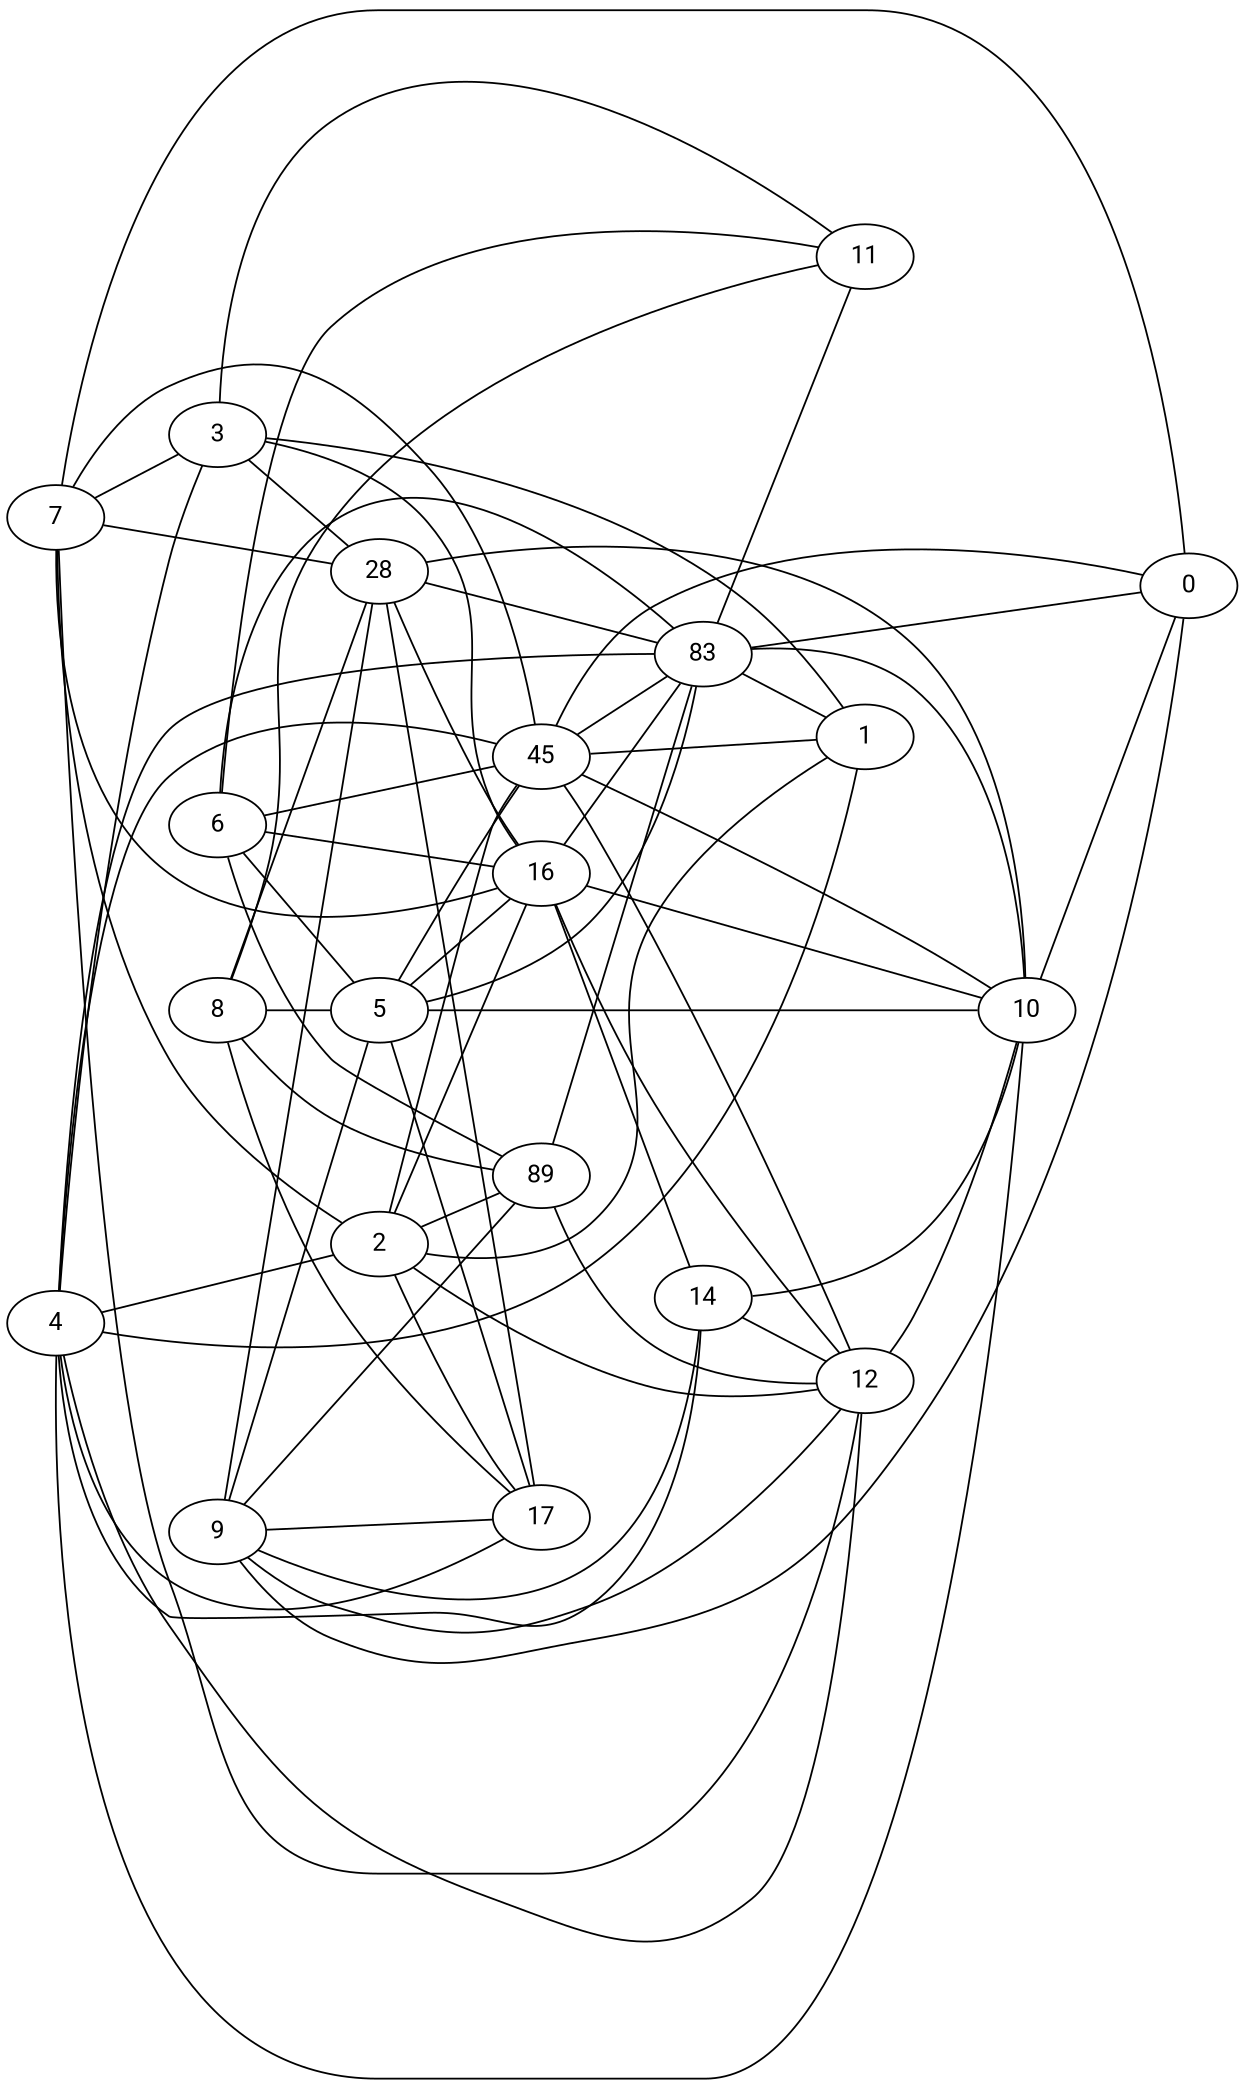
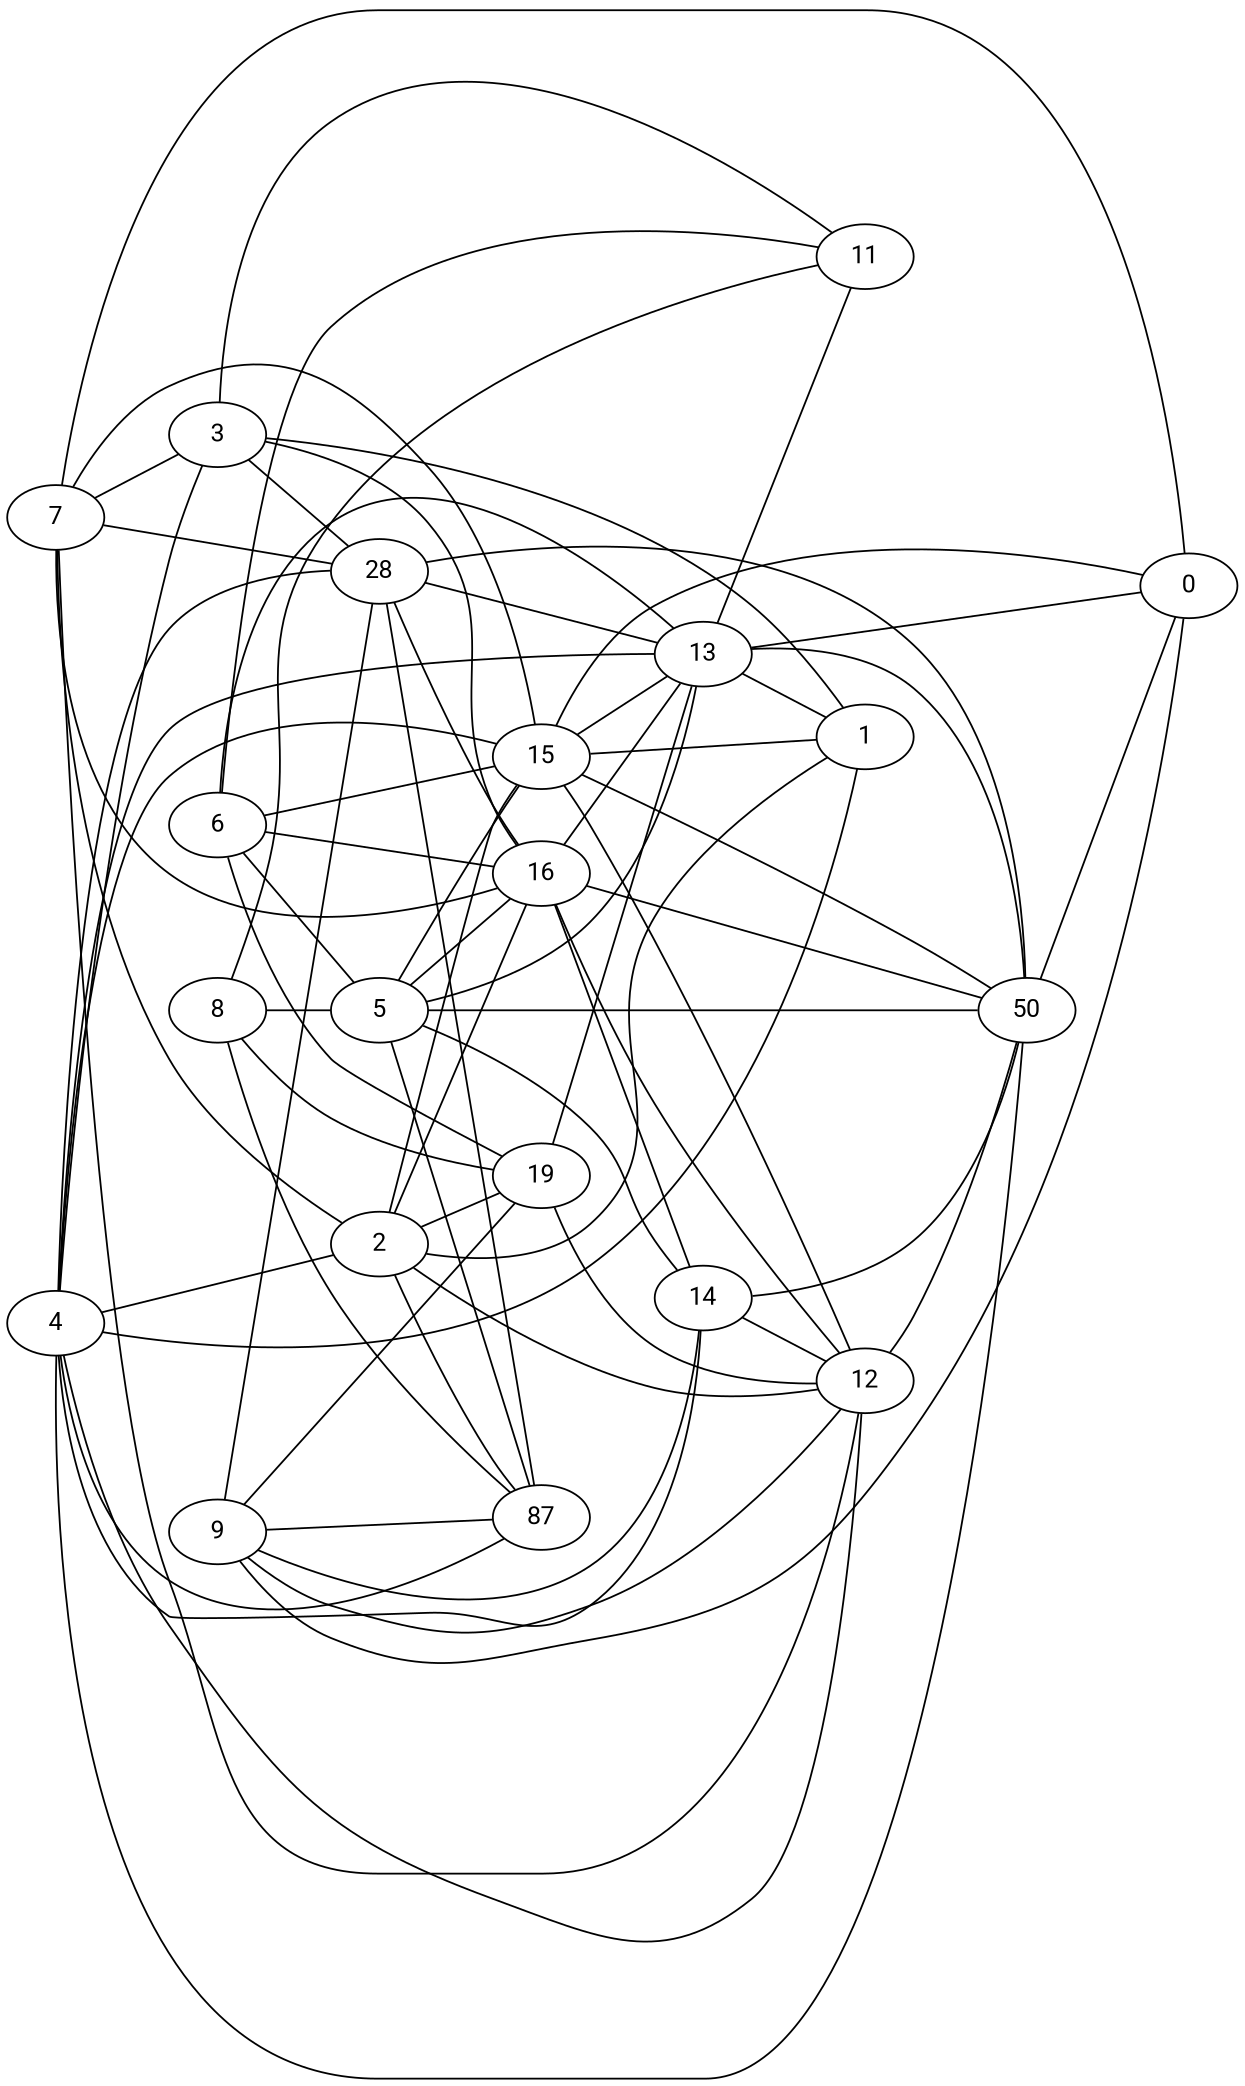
  digraph {
    fontname=Roboto
    rankdir=LR
    node [fontname=Roboto]
    edge [color=black dir=none fontname=Roboto]
    6
    5
    11
-   15 [label=45]
+   15
    16
-   19 [label=89]
-   13 [label=83]
-   17
-   10
+   19
+   13
+   17 [label=87]
+   10 [label=50]
    12
    1
    0
    14
    8
    3
    n16 [label=28]
    7
    2
    9
    4
    subgraph sub_1 {
      6
      5
      11
      15
      16
      19
      13
      17
      10
      12
      1
      0
      14
      8
      3
      n16
      7
      2
      9
      4
    }
    6 -> 5
    6 -> 11
    6 -> 15
    6 -> 16
    6 -> 19
    6 -> 13
    5 -> 15
    5 -> 16
    5 -> 13
    5 -> 17
    5 -> 10
    15 -> 13
    15 -> 10
    15 -> 12
    15 -> 1
    15 -> 0
    16 -> 13
    16 -> 10
    16 -> 12
    16 -> 14
    19 -> 13
    19 -> 12
    13 -> 11
    13 -> 10
    13 -> 1
    13 -> 0
    10 -> 0
    12 -> 10
    14 -> 10
    14 -> 12
    8 -> 5
    8 -> 11
    8 -> 19
    8 -> 17
    3 -> 11
    3 -> 16
    3 -> 1
    3 -> n16
    n16 -> 16
    n16 -> 13
    n16 -> 17
    n16 -> 10
    7 -> 15
    7 -> 16
    7 -> 12
    7 -> 0
    7 -> 3
    7 -> n16
    7 -> 2
    2 -> 15
    2 -> 16
    2 -> 19
    2 -> 17
    2 -> 12
    2 -> 1
-   9 -> 5
+   14 -> 5
    9 -> 19
    9 -> 17
    9 -> 12
    9 -> 0
    9 -> 14
    9 -> n16
    4 -> 15
    4 -> 13
    4 -> 17
    4 -> 10
    4 -> 12
    4 -> 1
    4 -> 14
    4 -> 3
-   8 -> n16
+   4 -> n16
    4 -> 2
  }
